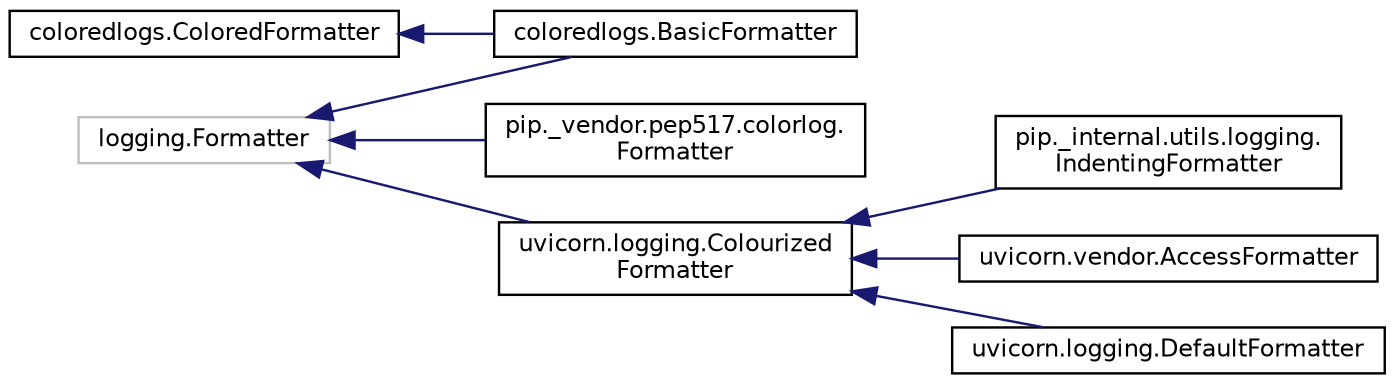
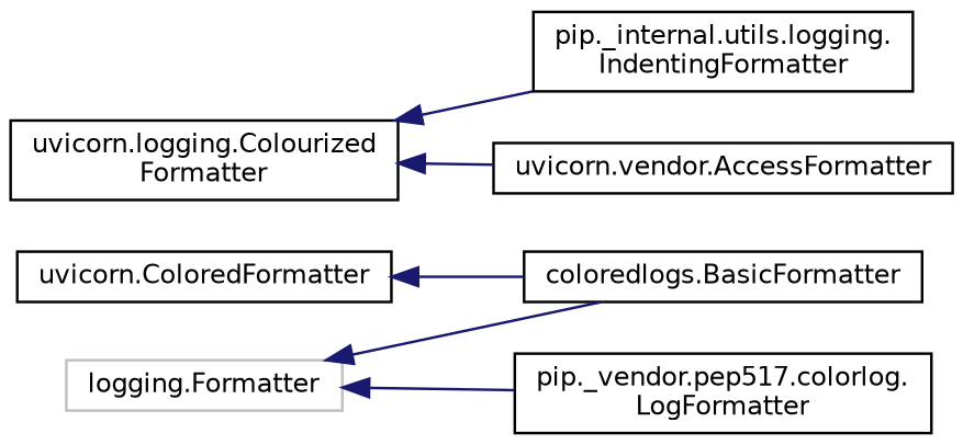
  digraph {
    rankdir=LR
    node [color=black fillcolor=white fontname=Helvetica fontsize=10 shape=record style=filled]
    edge [color=midnightblue dir=back fontname=Helvetica fontsize=10 labelfontname=Helvetica labelfontsize=10 style=solid]
    n1 [color=grey75 height=0.2 label="logging.Formatter" width=0.4]
    n2 [height=0.2 label="coloredlogs.BasicFormatter" width=0.4]
-   n3 [height=0.2 label="pip._vendor.pep517.colorlog.\lFormatter" width=0.4]
+   n3 [height=0.2 label="pip._vendor.pep517.colorlog.\lLogFormatter" width=0.4]
    n4 [height=0.2 label="uvicorn.logging.Colourized\lFormatter" width=0.4]
    n5 [height=0.2 label="pip._internal.utils.logging.\lIndentingFormatter" width=0.4]
    n6 [height=0.2 label="uvicorn.vendor.AccessFormatter" width=0.4]
-   n7 [height=0.2 label="uvicorn.logging.DefaultFormatter" width=0.4]
-   n8 [height=0.2 label="coloredlogs.ColoredFormatter" width=0.4]
+   n8 [height=0.2 label="uvicorn.ColoredFormatter" width=0.4]
    n1 -> n2
    n1 -> n3
-   n1 -> n4
    n4 -> n5
    n4 -> n6
-   n4 -> n7
    n8 -> n2
  }
